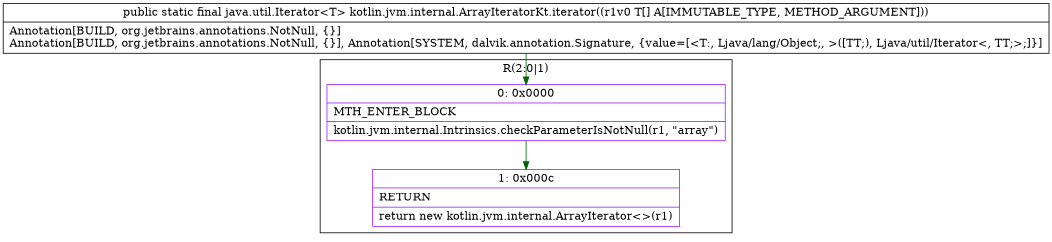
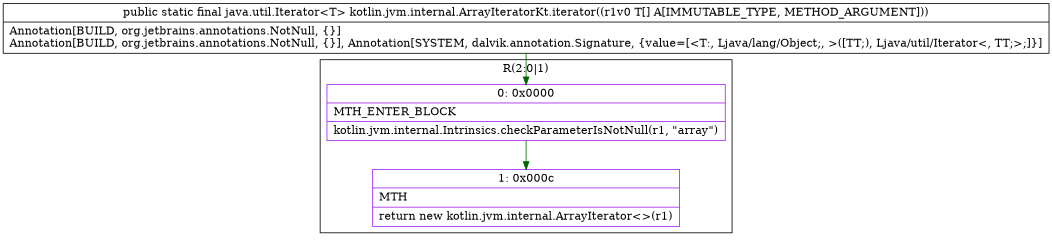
  digraph {
    node [color=purple shape=record]
    edge [color=darkgreen style=solid]
    n1 [label="{0\:\ 0x0000|MTH_ENTER_BLOCK\l|kotlin.jvm.internal.Intrinsics.checkParameterIsNotNull(r1, \"array\")\l}"]
-   n2 [label="{1\:\ 0x000c|RETURN\l|return new kotlin.jvm.internal.ArrayIterator\<\>(r1)\l}"]
+   n2 [label="{1\:\ 0x000c|MTH\l|return new kotlin.jvm.internal.ArrayIterator\<\>(r1)\l}"]
    n3 [label="{public static final java.util.Iterator\<T\> kotlin.jvm.internal.ArrayIteratorKt.iterator((r1v0 T[] A[IMMUTABLE_TYPE, METHOD_ARGUMENT]))  | Annotation[BUILD, org.jetbrains.annotations.NotNull, \{\}]\lAnnotation[BUILD, org.jetbrains.annotations.NotNull, \{\}], Annotation[SYSTEM, dalvik.annotation.Signature, \{value=[\<T:, Ljava\/lang\/Object;, \>([TT;), Ljava\/util\/Iterator\<, TT;\>;]\}]\l}" color=black]
    subgraph cluster_1 {
      label="R(2:0|1)"
      n1
      n2
    }
    n1 -> n2
    n3 -> n1
  }
